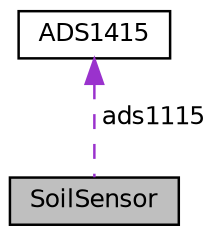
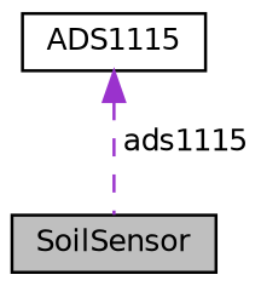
  digraph {
    node [color=black fontname=Helvetica fontsize=10 shape=record style=filled]
    n1 [fillcolor=grey75 fontcolor=black height=0.2 label=SoilSensor width=0.4]
-   n2 [fillcolor=white height=0.2 label=ADS1415 width=0.4]
+   n2 [fillcolor=white height=0.2 label=ADS1115 width=0.4]
    n2 -> n1 [color=darkorchid3 dir=back fontname=Helvetica fontsize=10 label=" ads1115" labelfontname=Helvetica labelfontsize=10 style=dashed]
  }
